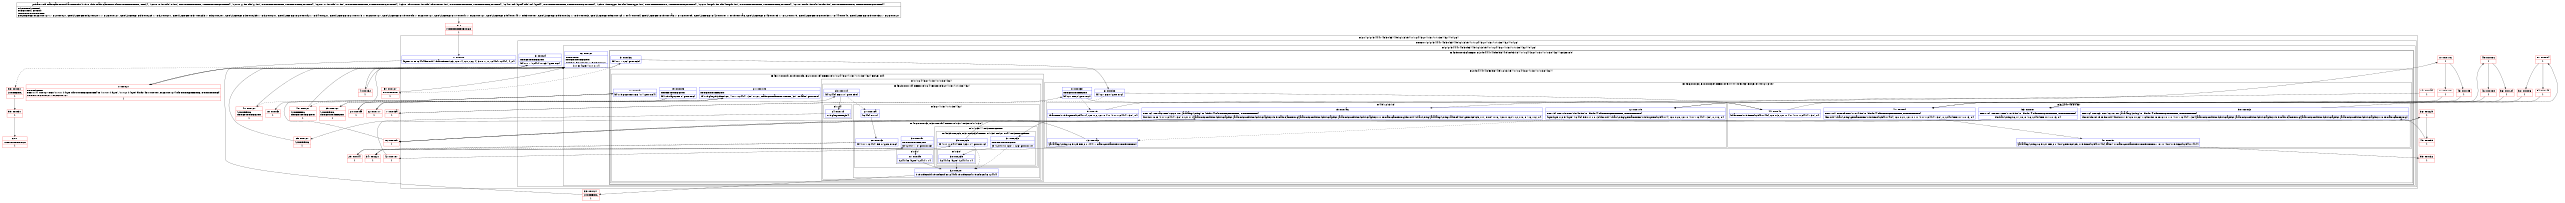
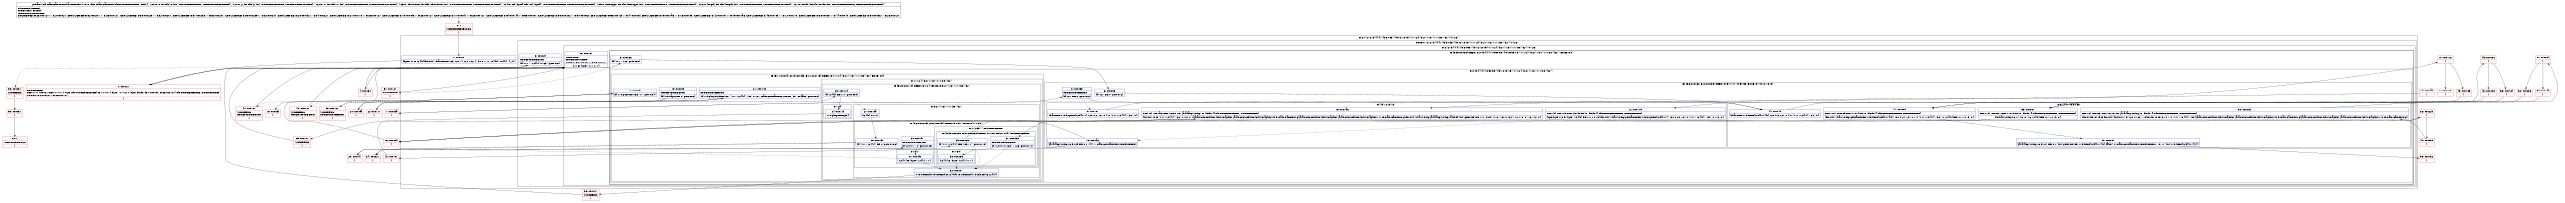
  digraph {
    node [color=red shape=record]
    n1 [color=blue label="{44\:\ 0x0040|ldrawItem(r19.items[r25][r17][0], r20 + 3, r21 + 4 + ((r17 \- r24[1]) * 30), 0)l}"]
    n2 [color=blue label="{47\:\ 0x008f|PHI: r10l  0x008f: PHI (r10v4 int) =  binds: [] A[DONT_GENERATE, DONT_INLINE]\l|ldm.Ui.i().drawString(getNameItem(r19.items[r25][r17][0]), r20 + 21, r21 + 1 + ((r17 \- r24[1]) * 30), 0, r24[0] == r17 ? 0 : 3, 0)l}"]
    n3 [color=blue label="{48\:\ 0x0097|ljava.lang.String r6 = r27 == 2 ? ((int) getPrice(r25, r19.items[r25][r17][0], false)) + main.Constants_H.MONEY_TXT_0 : \"x\" + ((int) r19.items[r25][r17][1])l}"]
    n4 [color=blue label="{50\:\ 0x00c3|PHI: r6l  0x00c3: PHI (r6v18 'str' java.lang.String) =  binds: [] A[DONT_GENERATE, DONT_INLINE]\l|ldm.Ui dm.Ui r5 = dm.Ui.i()lint int r7 = (r20 + r22) \- 12lint int r8 = r21 + 1 + ((r17 \- r24[1]) * 30)ljavax.microedition.lcdui.Graphics javax.microedition.lcdui.Graphics r9 = main.GameRun.gljavax.microedition.lcdui.Graphics javax.microedition.lcdui.Graphics r10 = main.GameRun.gl}"]
    n5 [color=blue label="{53\:\ 0x00e7|PHI: r10l  0x00e7: PHI (r10v9 int) =  binds: [] A[DONT_GENERATE, DONT_INLINE]\l|lr5.drawString(r6, r7, r8, 8 \| 16, r24[0] == r17 ? 0 : 3, 0)l}"]
    n6 [color=blue label="{9\:\ 0x0151|ldrawItem(r19.buyItem[r25][r17], r20 + 2, r21 + 4 + ((r17 \- r24[1]) * 30), 0)l}"]
    n7 [color=blue label="{12\:\ 0x0179|PHI: r5l  0x0179: PHI (r5v48 int) =  binds: [] A[DONT_GENERATE, DONT_INLINE]\l|lbyte byte r12 = (byte) (r24[0] == r17 ? 0 : 3)ldm.Ui.i().drawString(getNameItem(r19.buyItem[r25][r17]), r20 + 20, r21 + ((r17 \- r24[1]) * 30), 0, r12, 0)l}"]
    n8 [color=blue label="{13\:\ 0x01a2|ljava.lang.String r6 = r25 == 2 ? \"徽章\" : main.Constants_H.MONEY_TXT_0l}"]
    n9 [color=blue label="{15\:\ 0x01a6|PHI: r6l  0x01a6: PHI (r6v28 'str' java.lang.String) =  binds: [] A[DONT_GENERATE, DONT_INLINE]\l|lint int r10 = ((r17 \- r24[1]) * 30) + r21 + 1ljavax.microedition.lcdui.Graphics javax.microedition.lcdui.Graphics r5 = main.GameRun.gljavax.microedition.lcdui.Graphics javax.microedition.lcdui.Graphics r11 = main.GameRun.gldm.Ui.i().drawString(java.lang.String.valueOf((int) getPrice(r25, r17, true)) + r6, (r20 + r22) \- 12, r10, 8 \| 16, r12, 0)l}"]
    n10 [color=blue label="{6\:\ 0x0038|lif (r27 == 0) goto L72l}"]
    n11 [color=blue label="{8\:\ 0x003e|ADDED_TO_REGION\l|lif (r27 == 2) goto L72l}"]
    n12 [color=blue label="{24\:\ 0x011f|lr19.pkey.setKey5()l}"]
    n13 [color=blue label="{31\:\ 0x01f9|lr24[1] = (byte) (r24[1] \- 1)l}"]
    n14 [color=blue label="{38\:\ 0x0235|lr24[1] = (byte) (r24[1] + 1)l}"]
    n15 [color=blue label="{35\:\ 0x0229|lif ((r17 \- r24[1]) == (r23 \- 1)) goto L112l}"]
    n16 [color=blue label="{37\:\ 0x0233|ADDED_TO_REGION\l|lif ((r24[1] + r23) \< r26) goto L114l}"]
    n17 [color=blue label="{28\:\ 0x01f2|lif ((r17 \- r24[1]) == 0) goto L106l}"]
    n18 [color=blue label="{30\:\ 0x01f7|ADDED_TO_REGION\l|lif (r24[1] \> 0) goto L108l}"]
    n19 [color=blue label="{27\:\ 0x01ea|lr24[0] = r17l}"]
    n20 [color=blue label="{32\:\ 0x0201|lr19.select_it[r19.selectx] = r24[0]lr19.select_st[r19.selectx] = r24[1]l}"]
    n21 [color=blue label="{23\:\ 0x011d|lif (r24[0] == r17) goto L90l}"]
    n22 [color=blue label="{17\:\ 0x00f1|lif (r19.popMenu == (\-1)) goto L84l}"]
    n23 [color=blue label="{19\:\ 0x00f8|ADDED_TO_REGION\l|lif (r19.say_c == 0) goto L86l}"]
    n24 [color=blue label="{21\:\ 0x0115|ADDED_TO_REGION\l|lif (r19.pkey.isSelect(r20, ((r17 \- r24[1]) * 30) + r21, main.Constants_H.WIDTH, 30) != false) goto L88l}"]
    n25 [color=blue label="{5\:\ 0x0036|lif (r17 \< r26) goto L69l}"]
-   n26 [color=blue label="{26\:\ 0x0127|LOOP_END\lADDED_TO_REGION\lLOOP:0: B:2:0x0027\-\>B:26:0x0127\l|lr17 = (byte) (r17 + 1)l}"]
+   n26 [color=blue label="{26\:\ 0x0127|LOOP_END\lADDED_TO_START\lLOOP:0: B:2:0x0027\-\>B:26:0x0127\l|lr17 = (byte) (r17 + 1)l}"]
    n27 [color=blue label="{3\:\ 0x002f|ADDED_TO_REGION\l|lif (r17 \< (r24[1] + r23)) goto L67l}"]
    n28 [color=blue label="{1\:\ 0x0000|lbyte r17 = r24[1]ldm.Ui.i().drawListKY(r23, r20 \- 4, r21, r22, 4, 30 + 1, \-1, r24[0] \- r24[1], 4, 2)l}"]
    n29 [label="{45\:\ 0x008c|l}"]
    n30 [label="{55\:\ 0x0132|l}"]
    n31 [label="{51\:\ 0x00e4|l}"]
    n32 [label="{16\:\ 0x00eb|l}"]
    n33 [label="{10\:\ 0x0176|l}"]
    n34 [label="{42\:\ 0x01e7|l}"]
    n35 [label="{7\:\ 0x003a|l}"]
    n36 [label="{25\:\ 0x0127|SYNTHETIC\l|l}"]
    n37 [label="{36\:\ 0x022b|l}"]
    n38 [label="{29\:\ 0x01f4|l}"]
    n39 [label="{34\:\ 0x0221|l}"]
    n40 [label="{33\:\ 0x0127|SYNTHETIC\l|l}"]
    n41 [label="{18\:\ 0x00f3|l}"]
    n42 [label="{41\:\ 0x0127|SYNTHETIC\lADDED_TO_REGION\l|l}"]
    n43 [label="{20\:\ 0x00fa|l}"]
    n44 [label="{40\:\ 0x0127|SYNTHETIC\lADDED_TO_REGION\l|l}"]
    n45 [label="{22\:\ 0x0117|l}"]
    n46 [label="{39\:\ 0x0127|SYNTHETIC\lADDED_TO_REGION\l|l}"]
    n47 [label="{57\:\ 0x0127|IMMUTABLE\l|l}"]
    n48 [label="{2\:\ 0x0027|LOOP_START\lPHI: r17l  0x0027: PHI (r17v1 'i' byte A[IMMUTABLE_TYPE]) = (r17v0 'i' byte), (r17v2 'i' byte) binds: [B:1:0x0000, B:26:0x0127] A[DONT_GENERATE, DONT_INLINE]\lLOOP:0: B:2:0x0027\-\>B:26:0x0127\l|l}"]
    n49 [label="{4\:\ 0x0032|l}"]
    n50 [label="{58\:\ 0x0031|SYNTHETIC\l|l}"]
    n51 [label="{59\:\ 0x0031|l}"]
    n52 [label="{46\:\ 0x008e|l}"]
    n53 [label="{56\:\ 0x012f|l}"]
    n54 [label="{49\:\ 0x0099|l}"]
    n55 [label="{52\:\ 0x00e6|l}"]
    n56 [label="{54\:\ 0x014f|l}"]
    n57 [label="{11\:\ 0x0178|l}"]
    n58 [label="{43\:\ 0x01e5|l}"]
    n59 [label="{14\:\ 0x01a4|l}"]
    n60 [label="{0\:\ ?|MTH_ENTER_BLOCK\l|l}"]
    n61 [label="{60\:\ ?|MTH_EXIT_BLOCK\l|l}"]
    n62 [label="{private void main.GameRun.drawItemList((r19v0 'this' main.GameRun A[IMMUTABLE_TYPE, THIS]), (r20v0 'x' int A[D('x' int), IMMUTABLE_TYPE, METHOD_ARGUMENT]), (r21v0 'y' int A[D('y' int), IMMUTABLE_TYPE, METHOD_ARGUMENT]), (r22v0 'w' int A[D('w' int), IMMUTABLE_TYPE, METHOD_ARGUMENT]), (r23v0 'show_num' int A[D('show_num' int), IMMUTABLE_TYPE, METHOD_ARGUMENT]), (r24v0 'sel' byte[] A[D('sel' byte[]), IMMUTABLE_TYPE, METHOD_ARGUMENT]), (r25v0 'itemType' int A[D('itemType' int), IMMUTABLE_TYPE, METHOD_ARGUMENT]), (r26v0 'length' int A[D('length' int), IMMUTABLE_TYPE, METHOD_ARGUMENT]), (r27v0 'mode' int A[D('mode' int), IMMUTABLE_TYPE, METHOD_ARGUMENT]))  | USE_LINES_HINTS\lTYPE_VARS: EMPTY\lINLINE_NOT_NEEDED\lBACK_EDGE: B:26:0x0127 \-\> B:2:0x0027, CROSS_EDGE: B:32:0x0201 \-\> B:26:0x0127, CROSS_EDGE: B:35:0x0229 \-\> B:32:0x0201, CROSS_EDGE: B:37:0x0233 \-\> B:32:0x0201, CROSS_EDGE: B:38:0x0235 \-\> B:32:0x0201, CROSS_EDGE: B:28:0x01f2 \-\> B:34:0x0221, CROSS_EDGE: B:21:0x0115 \-\> B:26:0x0127, CROSS_EDGE: B:19:0x00f8 \-\> B:26:0x0127, CROSS_EDGE: B:17:0x00f1 \-\> B:26:0x0127, CROSS_EDGE: B:54:0x014f \-\> B:53:0x00e7, CROSS_EDGE: B:55:0x0132 \-\> B:50:0x00c3, CROSS_EDGE: B:56:0x012f \-\> B:47:0x008f, CROSS_EDGE: B:15:0x01a6 \-\> B:16:0x00eb, CROSS_EDGE: B:42:0x01e7 \-\> B:15:0x01a6, CROSS_EDGE: B:43:0x01e5 \-\> B:12:0x0179, CROSS_EDGE: B:6:0x0038 \-\> B:44:0x0040, CROSS_EDGE: B:5:0x0036 \-\> B:26:0x0127\l}" color=""]
    subgraph cluster_1 {
      label="R(2:1|(2:(2:(5:44|47|48|50|53)(4:9|12|13|15)|(1:(1:24)(3:27|(1:31)(1:(1:38))|32)))(0)|26))"
      n28
      subgraph cluster_2 {
        label="LOOP:0: (2:(2:(5:44|47|48|50|53)(4:9|12|13|15)|(1:(1:24)(3:27|(1:31)(1:(1:38))|32)))(0)|26)"
        n27
        subgraph cluster_3 {
          label="R(2:(2:(5:44|47|48|50|53)(4:9|12|13|15)|(1:(1:24)(3:27|(1:31)(1:(1:38))|32)))(0)|26)"
          n26
          subgraph cluster_4 {
            label="IF [B:5:0x0036] THEN: R(2:(5:44|47|48|50|53)(4:9|12|13|15)|(1:(1:24)(3:27|(1:31)(1:(1:38))|32))) ELSE: R(0)"
            n25
            subgraph cluster_5 {
              label="R(2:(5:44|47|48|50|53)(4:9|12|13|15)|(1:(1:24)(3:27|(1:31)(1:(1:38))|32)))"
              subgraph cluster_6 {
                label="IF [B:6:0x0038, B:8:0x003e] THEN: R(5:44|47|48|50|53) ELSE: R(4:9|12|13|15)"
                n10
                n11
                subgraph cluster_7 {
                  label="R(5:44|47|48|50|53)"
                  n1
                  n2
                  n3
                  n4
                  n5
                }
                subgraph cluster_8 {
                  label="R(4:9|12|13|15)"
                  n6
                  n7
                  n8
                  n9
                }
              }
              subgraph cluster_9 {
                label="IF [B:17:0x00f1, B:19:0x00f8, B:21:0x0115] THEN: R(1:(1:24)(3:27|(1:31)(1:(1:38))|32)) ELSE: null"
                n22
                n23
                n24
                subgraph cluster_10 {
                  label="R(1:(1:24)(3:27|(1:31)(1:(1:38))|32))"
                  subgraph cluster_11 {
                    label="IF [B:23:0x011d] THEN: R(1:24) ELSE: R(3:27|(1:31)(1:(1:38))|32)"
                    n21
                    subgraph cluster_12 {
                      label="R(1:24)"
                      n12
                    }
                    subgraph cluster_13 {
                      label="R(3:27|(1:31)(1:(1:38))|32)"
                      n19
                      n20
                      subgraph cluster_14 {
                        label="IF [B:28:0x01f2, B:30:0x01f7] THEN: R(1:31) ELSE: R(1:(1:38))"
                        n17
                        n18
                        subgraph cluster_15 {
                          label="R(1:31)"
                          n13
                        }
                        subgraph cluster_16 {
                          label="R(1:(1:38)) | ELSE_IF_CHAIN\l"
                          subgraph cluster_17 {
                            label="IF [B:35:0x0229, B:37:0x0233] THEN: R(1:38) ELSE: null | ELSE_IF_CHAIN\l"
                            n15
                            n16
                            subgraph cluster_18 {
                              label="R(1:38)"
                              n14
                            }
                          }
                        }
                      }
                    }
                  }
                }
              }
            }
            subgraph cluster_19 {
              label="R(0)"
            }
          }
        }
      }
    }
    n1 -> n29
    n2 -> n3
    n3 -> n30
    n4 -> n31
    n5 -> n32
    n6 -> n33
    n7 -> n8 [style=dashed]
    n8 -> n32
    n8 -> n34
    n9 -> n32
    n10 -> n1
    n10 -> n35 [style=dashed]
    n11 -> n1
    n11 -> n6 [style=dashed]
    n12 -> n36
    n13 -> n20
    n14 -> n20
    n15 -> n20 [style=dashed]
    n15 -> n37
    n16 -> n14
    n16 -> n20 [style=dashed]
    n17 -> n38
    n17 -> n39 [style=dashed]
    n18 -> n13
-   n18 -> n39 [style=dashed]
+   n13 -> n39 [style=dashed]
    n19 -> n17
    n20 -> n40
    n21 -> n12
    n21 -> n19 [style=dashed]
    n22 -> n41
    n22 -> n42 [style=dashed]
    n23 -> n43
    n23 -> n44 [style=dashed]
    n24 -> n45
    n24 -> n46 [style=dashed]
    n25 -> n10
    n25 -> n47 [style=dashed]
    n26 -> n48
    n27 -> n49
    n27 -> n50 [style=dashed]
    n28 -> n48
    n29 -> n52
    n29 -> n53
    n31 -> n55
    n31 -> n56
    n32 -> n22
    n33 -> n57
    n33 -> n58
    n34 -> n9
    n35 -> n11
    n36 -> n26
    n37 -> n16
    n37 -> n54
    n38 -> n18
    n39 -> n15
    n40 -> n26
    n42 -> n26
    n43 -> n24
    n44 -> n26
    n45 -> n21
    n46 -> n26
    n47 -> n26
    n48 -> n27
    n49 -> n25
    n50 -> n51
    n51 -> n61
    n52 -> n2
    n53 -> n2
    n54 -> n4
    n55 -> n5
    n56 -> n5
-   n57 -> n7
    n58 -> n7
    n59 -> n9
    n60 -> n28
    n62 -> n60
  }
